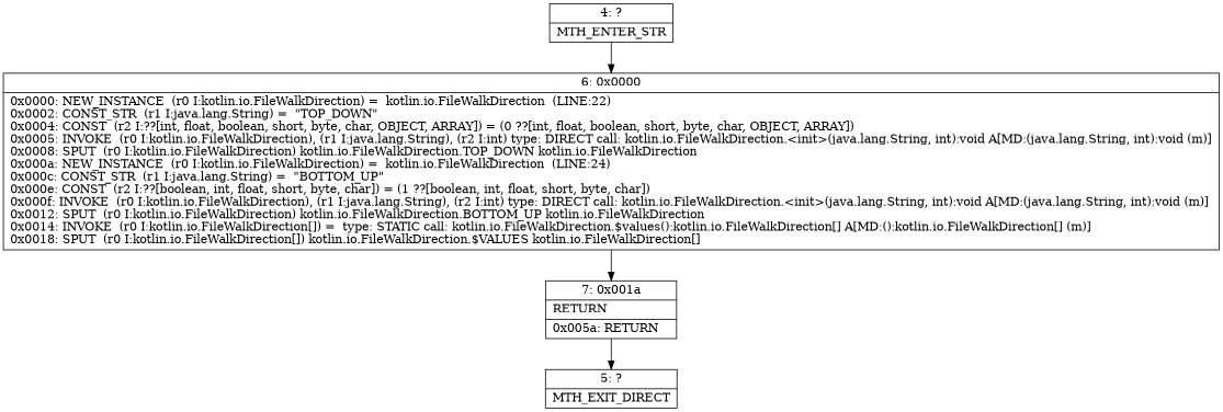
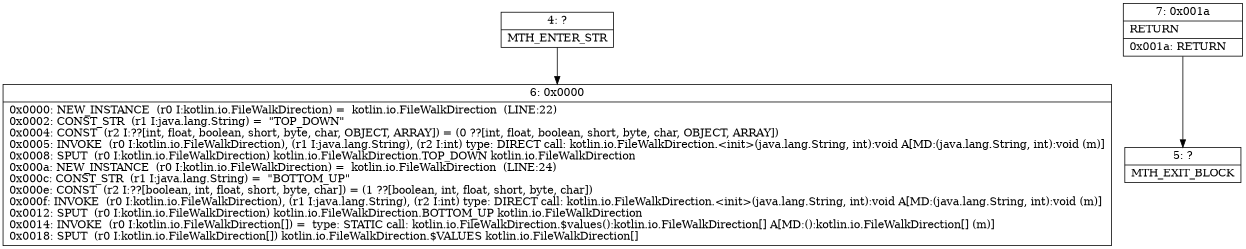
  digraph {
    node [shape=record]
    n1 [label="{4\:\ ?|MTH_ENTER_STR\l}"]
    n2 [label="{6\:\ 0x0000|0x0000: NEW_INSTANCE  (r0 I:kotlin.io.FileWalkDirection) =  kotlin.io.FileWalkDirection  (LINE:22)\l0x0002: CONST_STR  (r1 I:java.lang.String) =  \"TOP_DOWN\" \l0x0004: CONST  (r2 I:??[int, float, boolean, short, byte, char, OBJECT, ARRAY]) = (0 ??[int, float, boolean, short, byte, char, OBJECT, ARRAY]) \l0x0005: INVOKE  (r0 I:kotlin.io.FileWalkDirection), (r1 I:java.lang.String), (r2 I:int) type: DIRECT call: kotlin.io.FileWalkDirection.\<init\>(java.lang.String, int):void A[MD:(java.lang.String, int):void (m)]\l0x0008: SPUT  (r0 I:kotlin.io.FileWalkDirection) kotlin.io.FileWalkDirection.TOP_DOWN kotlin.io.FileWalkDirection \l0x000a: NEW_INSTANCE  (r0 I:kotlin.io.FileWalkDirection) =  kotlin.io.FileWalkDirection  (LINE:24)\l0x000c: CONST_STR  (r1 I:java.lang.String) =  \"BOTTOM_UP\" \l0x000e: CONST  (r2 I:??[boolean, int, float, short, byte, char]) = (1 ??[boolean, int, float, short, byte, char]) \l0x000f: INVOKE  (r0 I:kotlin.io.FileWalkDirection), (r1 I:java.lang.String), (r2 I:int) type: DIRECT call: kotlin.io.FileWalkDirection.\<init\>(java.lang.String, int):void A[MD:(java.lang.String, int):void (m)]\l0x0012: SPUT  (r0 I:kotlin.io.FileWalkDirection) kotlin.io.FileWalkDirection.BOTTOM_UP kotlin.io.FileWalkDirection \l0x0014: INVOKE  (r0 I:kotlin.io.FileWalkDirection[]) =  type: STATIC call: kotlin.io.FileWalkDirection.$values():kotlin.io.FileWalkDirection[] A[MD:():kotlin.io.FileWalkDirection[] (m)]\l0x0018: SPUT  (r0 I:kotlin.io.FileWalkDirection[]) kotlin.io.FileWalkDirection.$VALUES kotlin.io.FileWalkDirection[] \l}"]
-   n3 [label="{7\:\ 0x001a|RETURN\l|0x005a: RETURN   \l}"]
-   n4 [label="{5\:\ ?|MTH_EXIT_DIRECT\l}"]
+   n3 [label="{7\:\ 0x001a|RETURN\l|0x001a: RETURN   \l}"]
+   n4 [label="{5\:\ ?|MTH_EXIT_BLOCK\l}"]
    n1 -> n2
-   n2 -> n3
    n3 -> n4
  }
